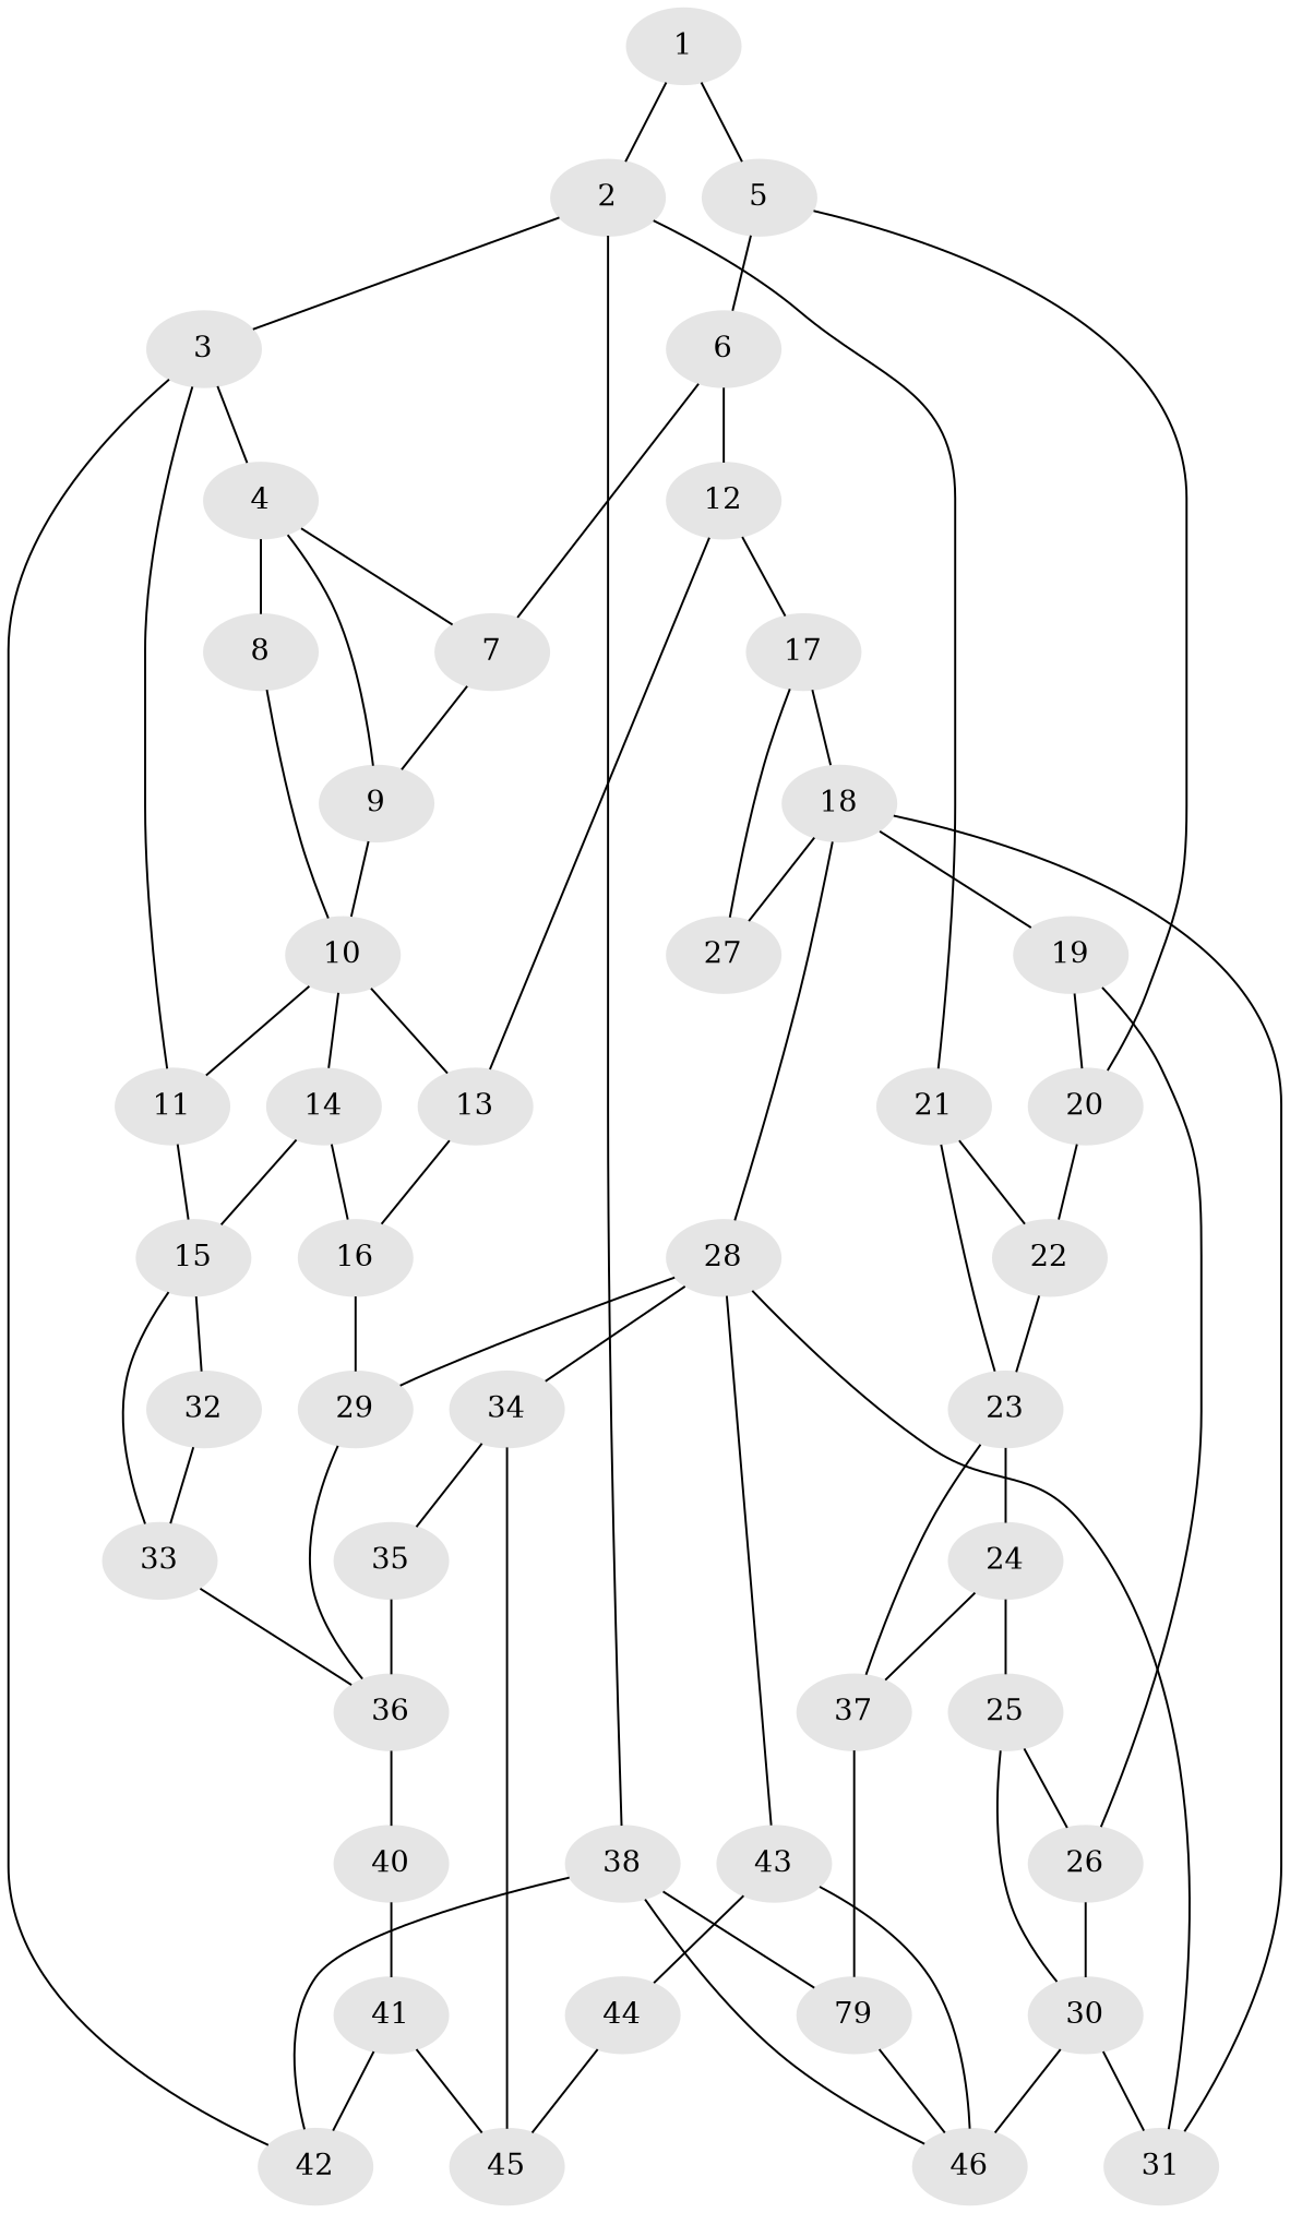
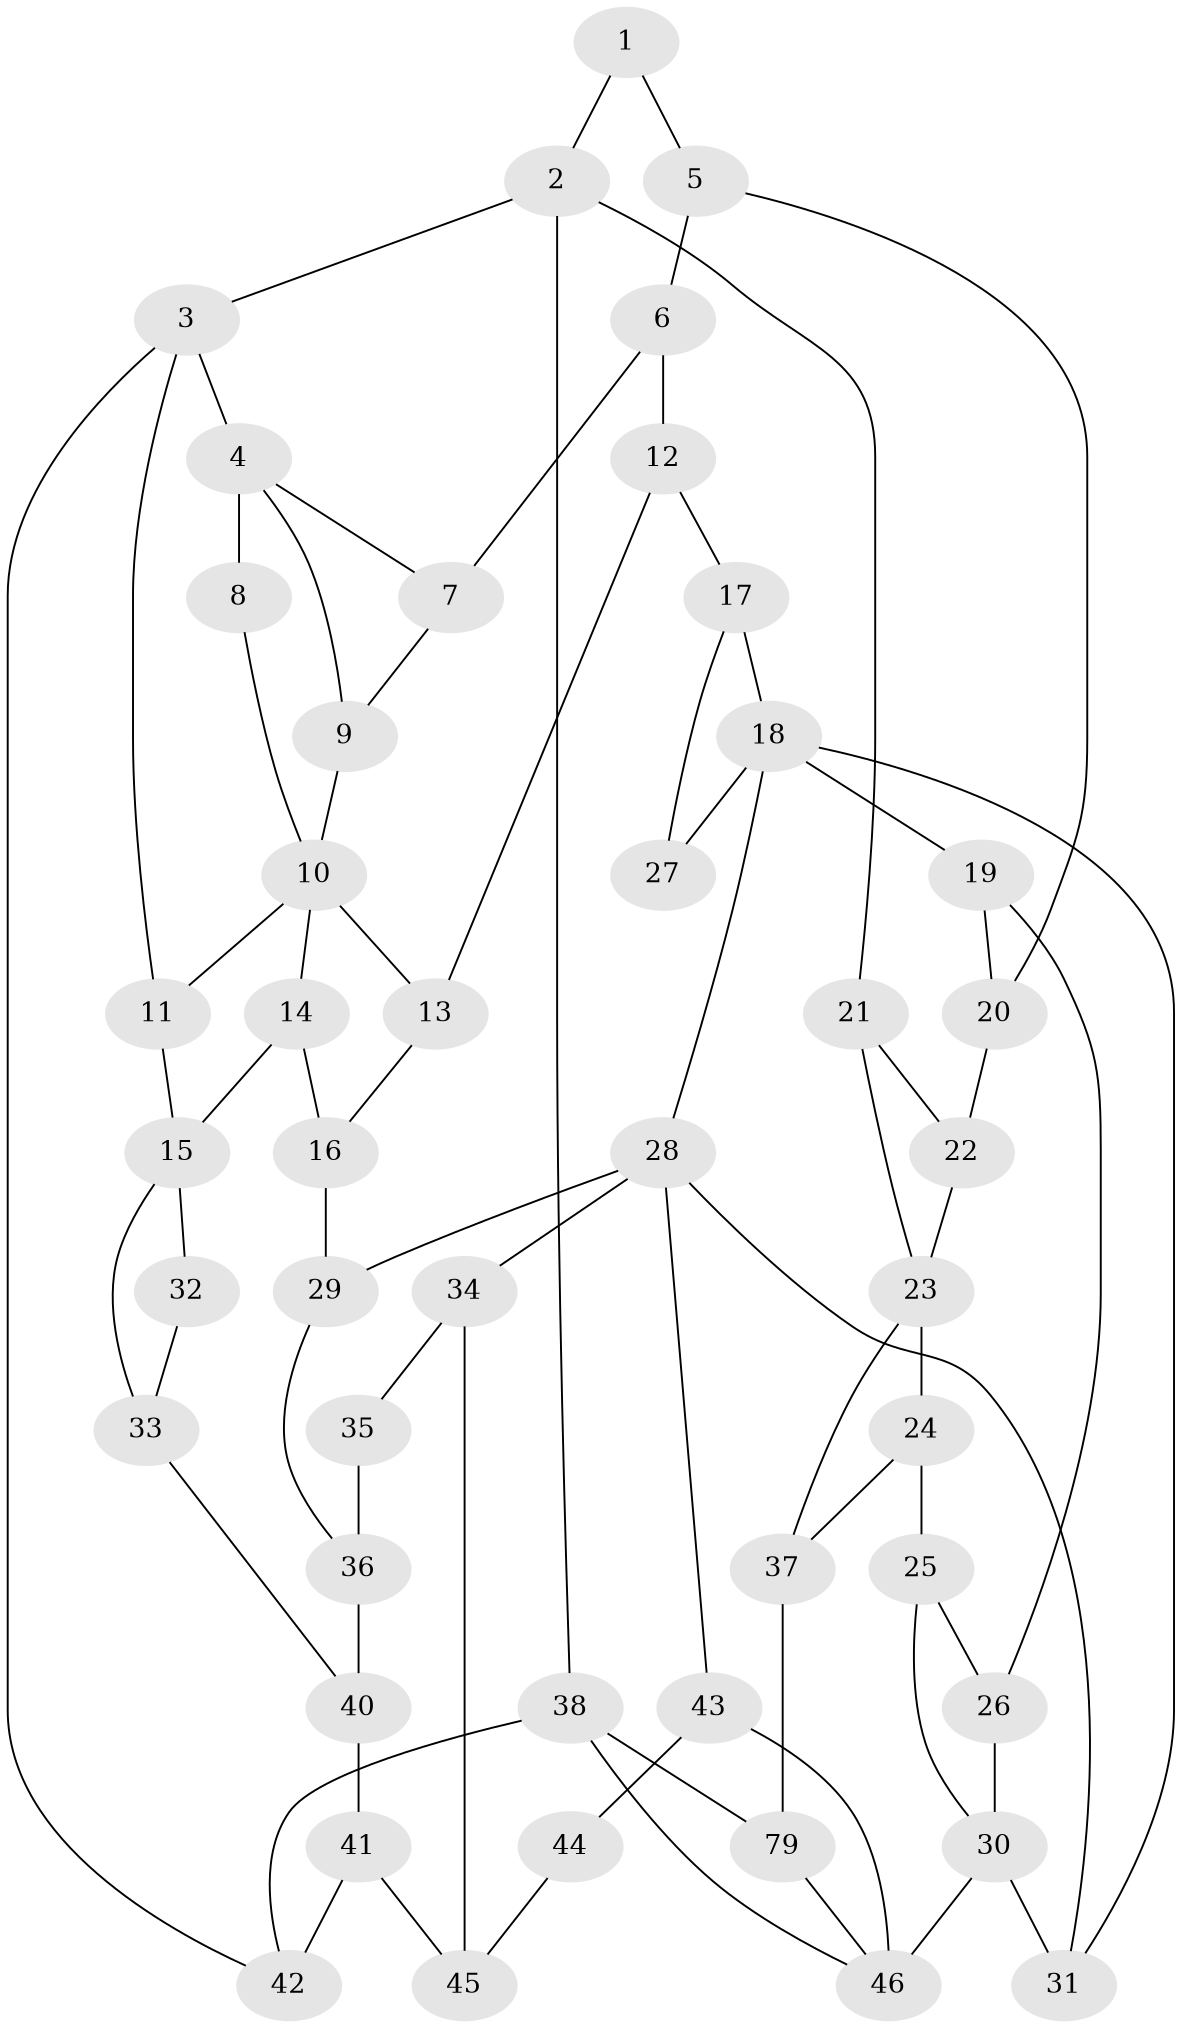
  graph {
    node [color=gray90 style=filled]
    edge [weight=1.0]
    1
    2
    5
    3
    21
    38
    6
    20
    4
    11
    42
    22
    23
    46
    n15 [label=79]
    7
    8
    9
    15
    10
    12
    13
    17
    14
    16
    32
    33
    18
    27
    29
    36
    19
    28
    31
    26
    34
    43
    30
    24
    37
    25
    35
    45
    44
    40
    41
    1 -- 2
    1 -- 5
    2 -- 3
    2 -- 21
    2 -- 38
    5 -- 6
    5 -- 20
    3 -- 4
    3 -- 11
    3 -- 42
    21 -- 22
    21 -- 23
    38 -- 42
    38 -- 46
    38 -- n15
    6 -- 7 [weight=2.0]
    6 -- 12
    20 -- 22
    4 -- 7
    4 -- 8 [weight=2.0]
    4 -- 9
    11 -- 15 [weight=2.0]
    22 -- 23
    23 -- 24 [weight=3.0]
    23 -- 37
    n15 -- 46
    7 -- 9
    8 -- 10
    9 -- 10
    15 -- 32
    15 -- 33
    10 -- 11
    10 -- 13 [weight=2.0]
    10 -- 14
    12 -- 13
    12 -- 17
    13 -- 16
    17 -- 18
    17 -- 27 [weight=2.0]
    14 -- 15 [weight=2.0]
    14 -- 16
    16 -- 29
    32 -- 33
-   33 -- 36
+   33 -- 40
    18 -- 27
    18 -- 19
    18 -- 28
    18 -- 31
    29 -- 36
    36 -- 40 [weight=2.0]
    19 -- 20
    19 -- 26
    28 -- 29 [weight=2.0]
    28 -- 31
    28 -- 34
    28 -- 43
    26 -- 30
    34 -- 35
    34 -- 45
    43 -- 46 [weight=2.0]
    43 -- 44 [weight=2.0]
    30 -- 46 [weight=2.0]
    30 -- 31 [weight=2.0]
    24 -- 37
    24 -- 25 [weight=2.0]
    37 -- n15
    25 -- 26
    25 -- 30
    35 -- 36 [weight=2.0]
    44 -- 45 [weight=2.0]
    40 -- 41 [weight=2.0]
    41 -- 42 [weight=2.0]
    41 -- 45 [weight=2.0]
  }
